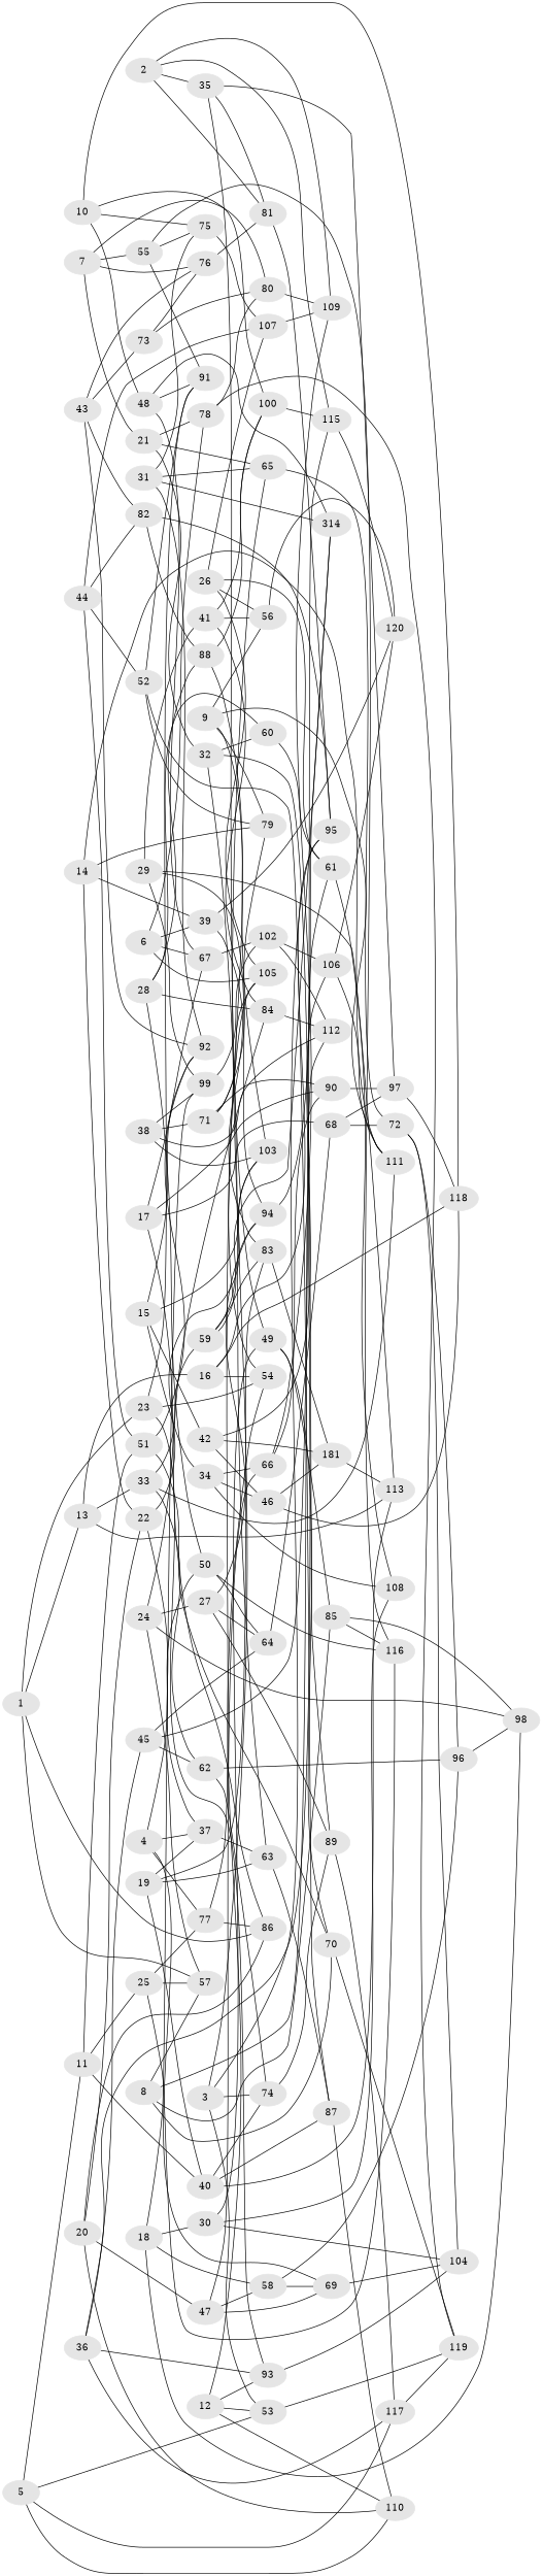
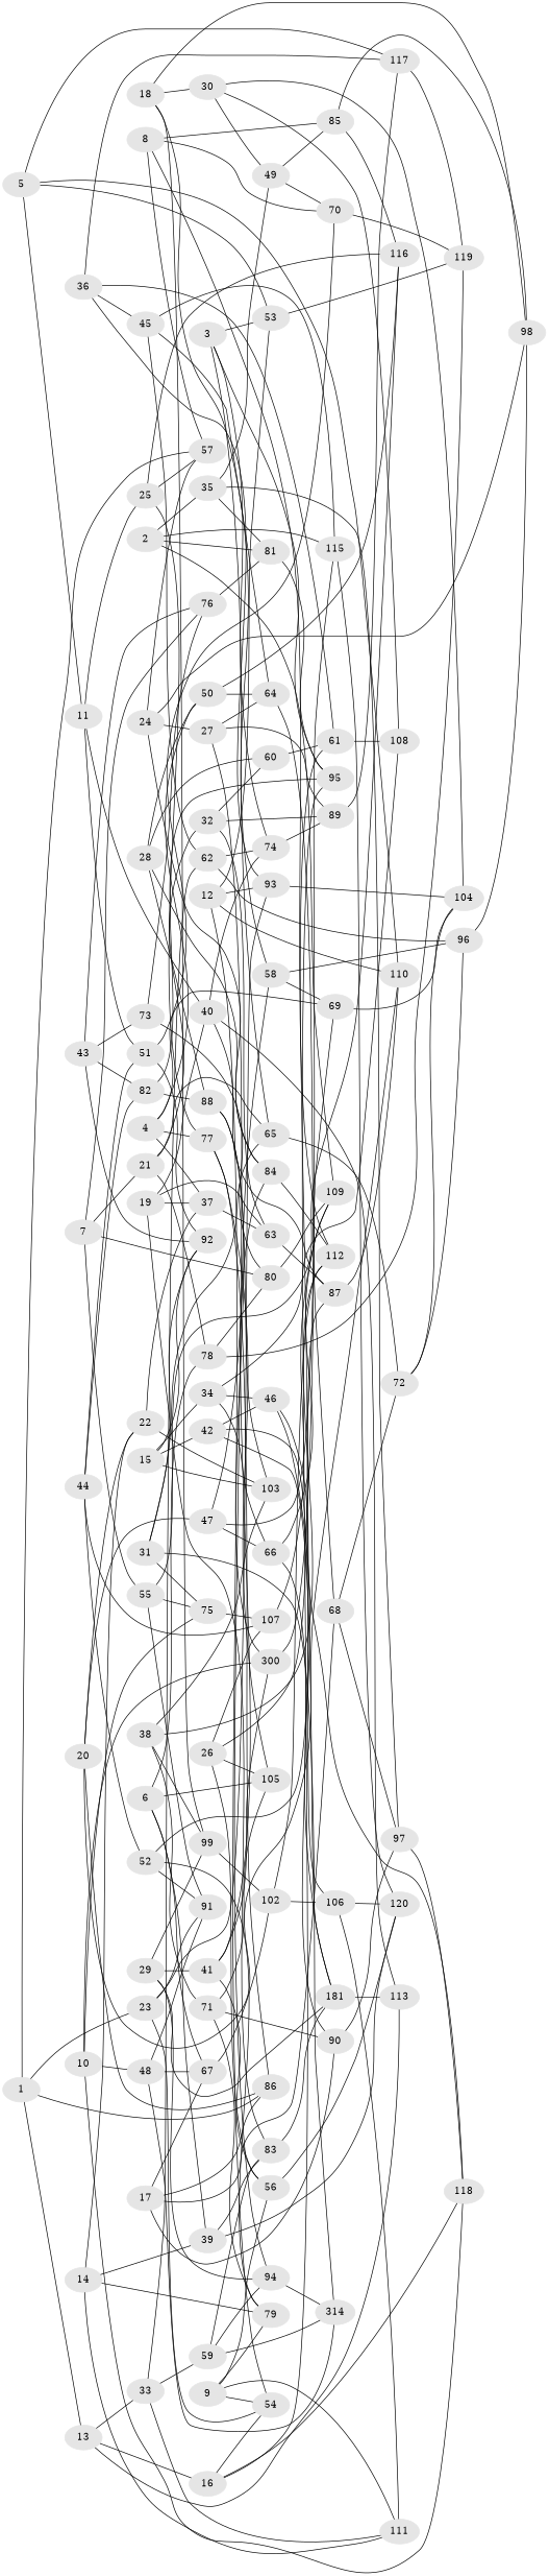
  graph {
    rankdir=LR
    node [color=gray90 style=filled]
    1
    13
    23
    57
    86
    16
    33
    113
    54
    93
    91
    2
    35
    81
    109
    115
    49
    97
    95
    120
    3
    53
    65
    74
    119
    72
    89
    4
    37
    50
    69
    77
    63
    116
    64
    104
    105
    5
    11
    110
    117
    25
    40
    51
    6
    39
    67
    78
    83
    102
    80
    7
    21
    55
    76
    32
    75
    8
    70
    85
    112
    98
    9
    56
    79
    111
    10
    48
-   100
+   100 [label=300]
    118
    n71 [label=314]
    107
    87
    92
    12
    59
    62
    14
    22
    103
    15
    34
    42
    108
    46
    66
    n87 [label=181]
    106
    17
    68
    90
    18
    30
    58
    99
    96
    19
    20
    47
    60
    24
    27
    84
    94
    26
    61
    28
    88
    29
    41
    31
    36
    45
    38
    71
    43
    73
    82
    44
    52
    1 -- 13
    1 -- 23
    1 -- 57
    1 -- 86
    13 -- 16
    13 -- 33
    13 -- 113
    23 -- 54
    23 -- 93
    23 -- 91
    16 -- 54
    16 -- 95
    16 -- 118
    33 -- 111
    33 -- 59
    33 -- 62
    93 -- 104
    2 -- 35
    2 -- 81
    2 -- 109
    2 -- 115
    35 -- 81
    35 -- 49
    35 -- 97
    81 -- 95
    115 -- 120
    49 -- 70
    49 -- 85
    97 -- 118
    3 -- 95
    3 -- 53
    3 -- 65
    3 -- 74
    53 -- 119
    65 -- 72
    74 -- 89
    72 -- 104
    72 -- 96
    89 -- 117
    4 -- 37
    4 -- 50
    4 -- 69
    4 -- 77
    37 -- 63
    50 -- 116
    50 -- 64
    69 -- 104
    77 -- 86
    77 -- 105
    63 -- 87
    64 -- 68
    5 -- 53
    5 -- 11
    5 -- 110
    5 -- 117
    11 -- 25
    11 -- 40
    11 -- 51
    117 -- 119
    25 -- 57
    25 -- 77
    25 -- 116
    40 -- 113
    40 -- 74
    40 -- 87
    51 -- 70
    51 -- 92
    6 -- 105
    6 -- 39
    6 -- 67
    6 -- 78
    39 -- 120
    39 -- 83
    67 -- 102
    78 -- 119
    78 -- 80
    83 -- n87
    102 -- 112
    102 -- 106
    80 -- 109
    7 -- 80
    7 -- 21
    7 -- 55
    7 -- 76
    21 -- 65
    21 -- 78
    21 -- 32
    55 -- 91
    55 -- 116
    55 -- 75
    76 -- 81
    32 -- 89
    32 -- 63
    32 -- 60
    75 -- 107
    8 -- 57
    8 -- 70
    8 -- 85
    8 -- 112
    70 -- 119
    85 -- 116
    85 -- 98
    9 -- 54
    9 -- 56
    9 -- 79
    9 -- 111
    56 -- 120
    10 -- 75
    10 -- 48
    10 -- 100
    10 -- 118
    48 -- 91
    48 -- 67
    48 -- n71
    100 -- 115
    107 -- 109
    87 -- 110
    12 -- 54
    12 -- 93
    12 -- 53
    12 -- 110
    59 -- 83
    59 -- n71
    59 -- 94
    62 -- 74
    62 -- 96
    14 -- 39
    14 -- 79
    14 -- 111
    14 -- 22
    22 -- 37
    22 -- 103
    15 -- 92
    15 -- 103
    15 -- 34
    15 -- 42
    34 -- 108
    34 -- 46
    34 -- 66
    42 -- 46
    42 -- n87
    42 -- 106
    46 -- 118
    46 -- n87
    66 -- 109
    66 -- 90
    n87 -- 113
    106 -- 120
    106 -- 111
    17 -- 86
    17 -- 67
    17 -- 68
    17 -- 90
    68 -- 97
    68 -- 72
    90 -- 97
    18 -- 98
    18 -- 30
    18 -- 58
    18 -- 99
    30 -- 49
    30 -- 104
    30 -- 108
    58 -- 69
    58 -- 96
    99 -- 102
    96 -- 98
    19 -- 37
    19 -- 63
    19 -- 40
    19 -- 83
    20 -- 86
    20 -- 110
    20 -- 22
    20 -- 47
    47 -- 69
    47 -- 66
    47 -- 58
    60 -- 61
    24 -- 57
    24 -- 98
    24 -- 27
    24 -- 84
    27 -- 89
    27 -- 64
    27 -- 94
    84 -- 112
    94 -- n71
    26 -- 105
    26 -- 56
    26 -- 107
    26 -- 61
    61 -- 108
    28 -- 50
    28 -- 60
    28 -- 84
    28 -- 88
    88 -- 100
    88 -- 103
-   29 -- 113
+   29 -- n87
    29 -- 99
    29 -- 94
    29 -- 41
    41 -- 56
    41 -- 100
    41 -- 84
    31 -- 65
    31 -- 75
    31 -- n71
    31 -- 92
    36 -- 93
    36 -- 117
    36 -- 61
    36 -- 45
    45 -- 115
    45 -- 64
    45 -- 62
    38 -- 112
    38 -- 103
    38 -- 99
    38 -- 71
    71 -- 105
    71 -- 79
    71 -- 90
    43 -- 76
    43 -- 92
    43 -- 73
    43 -- 82
    73 -- 80
    73 -- 76
    82 -- 95
    82 -- 88
    44 -- 51
    44 -- 107
    44 -- 82
    44 -- 52
    52 -- 91
    52 -- 79
    52 -- 87
  }
